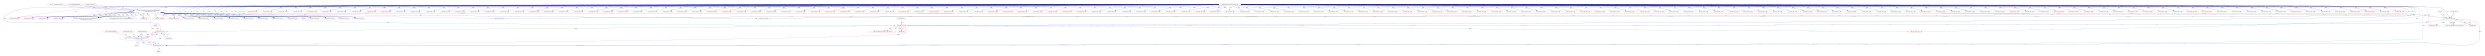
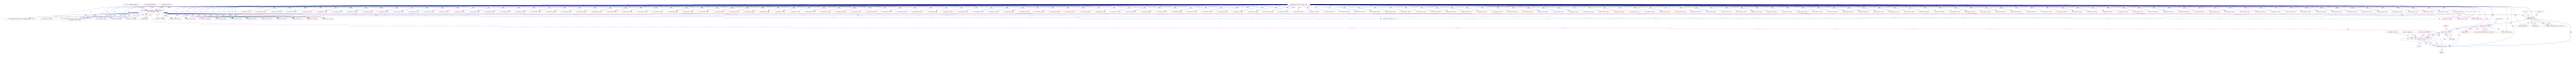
  digraph {
    fontname="Liberation Serif"
    node [color=gray40 fontname="Liberation Serif"]
    edge [arrowhead=onormal color=teal fontname="Liberation Serif"]
    n1 [color=red label="(Call,(const char *) tag)"]
    n2 [label="(Call,ThrowMSLException(OptionError,\"NoImagesDefined\",\n                (const char *) tag))"]
    n3 [label="(Identifier,tag)"]
    n4 [label="(MethodReturn,static void)"]
    n5 [label="(Block,)"]
    1000182 [color=red]
    n7 [color=red label="(Call,(const char *) tag)"]
    n8 [color=red label="(Identifier,tag)"]
    n9 [color=red label="(Call,(const char *) tag)"]
    n10 [color=red label="(Call,LocaleCompare((const char *) tag,\"border\"))"]
    n11 [label="(Call,(const char *) tag)"]
    n12 [color=red label="(Identifier,tag)"]
    n13 [color=red label="(Call,(const char *) tag)"]
    n14 [label="(Call,LocaleCompare((const char *) tag,\"blur\"))"]
    n15 [label="(Call,LogMagickEvent(CoderEvent,GetMagickModule(),\n    \"  SAX.startElement(%s\",tag))"]
    n16 [label="(Call,(const char *) tag)"]
    n17 [color=red label="(Call,(const char *) tag)"]
    n18 [color=red label="(Call,(const char *) tag)"]
    n19 [color=red label="(Identifier,tag)"]
    n20 [color=red label="(Call,(const char *) tag)"]
    n21 [label="(Call,(const char *) tag)"]
    n22 [label="(Call,(const char *) tag)"]
    n23 [label="(Call,(const char *) tag)"]
    n24 [label="(Call,(const char *) tag)"]
    n25 [color=red label="(Call,(const char *) tag)"]
    n26 [label="(Call,(const char *) tag)"]
    n27 [color=red label="(Call,(const char *) tag)"]
    n28 [color=red label="(Call,(const char *) tag)"]
    n29 [color=red label="(Call,(const char *) tag)"]
    n30 [color=red label="(Call,(const char *) tag)"]
    n31 [label="(Call,(const char *) tag)"]
    n32 [label="(Call,(const char *) tag)"]
    n33 [color=red label="(Call,(const char *) tag)"]
    n34 [label="(Call,(const char *) tag)"]
    n35 [label="(Call,LogMagickEvent(CoderEvent,GetMagickModule(),\"  )\"))"]
    n36 [label="(Call,(void) LogMagickEvent(CoderEvent,GetMagickModule(),\n    \"  SAX.startElement(%s\",tag))"]
    n37 [color=red label="(Call,(const char *) tag)"]
    n38 [label="(Call,(const char *) tag)"]
    n39 [color=red label="(MethodParameterIn,const xmlChar *tag)"]
    n40 [color=red label="(Call,(const char *) tag)"]
    n41 [color=red label="(Call,(const char *) tag)"]
    n42 [label="(Call,(const char *) tag)"]
    n43 [label="(Call,(const char *) tag)"]
    n44 [color=red label="(Call,(const char *) tag)"]
    n45 [color=red label="(Call,(const char *) tag)"]
    n46 [label="(Call,(const char *) tag)"]
    n47 [label="(Call,(const char *) tag)"]
    n48 [color=red label="(Call,(const char *) tag)"]
    n49 [color=red label="(Call,(const char *) tag)"]
    n50 [label="(Call,(const char *) tag)"]
    n51 [label="(Call,(const char *) tag)"]
    n52 [label="(Call,(const char *) tag)"]
    n53 [label="(Call,(const char *) tag)"]
    n54 [color=red label="(Call,(const char *) tag)"]
    n55 [label="(Call,(const char *) tag)"]
    n56 [color=red label="(Call,(const char *) tag)"]
    n57 [label="(Call,(const char *) tag)"]
    n58 [label="(Call,(const char *) tag)"]
    n59 [color=red label="(Call,(const char *) tag)"]
    n60 [color=red label="(Call,(const char *) tag)"]
    n61 [label="(Call,(const char *) tag)"]
    n62 [color=red label="(Call,(const char *) tag)"]
    n63 [color=red label="(Call,(const char *) tag)"]
    n64 [color=red label="(Call,(const char *) tag)"]
    n65 [color=red label="(Call,(const char *) tag)"]
    n66 [label="(Call,(const char *) tag)"]
    n67 [label="(Call,(const char *) tag)"]
    n68 [label="(Call,(const char *) tag)"]
    n69 [label="(Call,(const char *) tag)"]
    n70 [label="(Call,(const char *) tag)"]
    n71 [color=red label="(Call,(const char *) tag)"]
    n72 [color=red label="(Call,(const char *) tag)"]
    n73 [color=red label="(Call,(const char *) tag)"]
    n74 [color=red label="(Call,(const char *) tag)"]
    n75 [label="(Call,(const char *) tag)"]
    n76 [label="(Call,(const char *) tag)"]
    n77 [label="(Call,(const char *) tag)"]
    n78 [color=red label="(Call,(const char *) tag)"]
    n79 [color=red label="(Call,(const char *) tag)"]
    n80 [color=red label="(Call,(const char *) tag)"]
    n81 [color=red label="(Call,(const char *) tag)"]
    n82 [label="(Call,(const char *) tag)"]
    n83 [label="(Call,(const char *) tag)"]
    n84 [color=red label="(Call,(const char *) tag)"]
    n85 [label="(Call,(const char *) tag)"]
    n86 [color=red label="(Call,(const char *) tag)"]
    n87 [color=red label="(Call,(const char *) tag)"]
    n88 [label="(Call,(const char *) tag)"]
    n89 [label="(Call,(const char *) tag)"]
    n90 [color=red label="(Call,(const char *) tag)"]
    n91 [color=red label="(Call,(const char *) tag)"]
    n92 [color=red label="(Call,(const char *) tag)"]
    n93 [color=red label="(Call,(const char *) tag)"]
    n94 [color=red label="(Call,(const char *) tag)"]
    n95 [color=red label="(Call,(const char *) tag)"]
    n96 [color=red label="(Call,(const char *) tag)"]
    n97 [label="(Call,(const char *) tag)"]
    n98 [label="(Call,(const char *) tag)"]
    n99 [label="(Call,(const char *) tag)"]
    n100 [label="(Call,(const char *) tag)"]
    n101 [color=red label="(Call,(const char *) tag)"]
    n102 [label="(Call,(const char *) tag)"]
    n103 [label="(Call,(const char *) tag)"]
    n104 [color=red label="(Call,(const char *) tag)"]
    n105 [color=red label="(Call,(const char *) tag)"]
    n106 [label="(Call,(const char *) tag)"]
    n107 [label="(Call,(const char *) tag)"]
    n108 [label="(Call,(const char *) tag)"]
    n109 [label="(Call,(const char *) tag)"]
    n110 [label="(Call,(const char *) tag)"]
    n111 [label="(Call,(const char *) tag)"]
    n112 [label="(Call,(const char *) tag)"]
    n113 [label="(Call,(const char *) tag)"]
    n114 [label="(Call,(const char *) tag)"]
    n115 [color=red label="(Call,(const char *) tag)"]
    n116 [color=red label="(Call,(const char *) tag)"]
    n117 [label="(Call,(const char *) tag)"]
    n118 [color=red label="(Call,(const char *) tag)"]
    n119 [label="(Call,(const char *) tag)"]
    n120 [color=red label="(Call,(const char *) tag)"]
    n121 [color=red label="(Call,(const char *) tag)"]
    n122 [color=red label="(Call,(const char *) tag)"]
    n123 [color=red label="(Call,(const char *) tag)"]
    n124 [color=red label="(Call,(const char *) tag)"]
    n125 [label="(Call,(const char *) tag)"]
    n126 [label="(Call,(const char *) tag)"]
    n127 [label="(Call,(const char *) tag)"]
    n128 [label="(Call,(const char *) tag)"]
    n129 [color=red label="(Call,(const char *) tag)"]
    n130 [color=red label="(Call,(const char *) tag)"]
    n131 [color=red label="(Call,(const char *) tag)"]
    n132 [label="(Call,(const char *) tag)"]
    n133 [color=red label="(Call,(const char *) tag)"]
    n134 [color=red label="(Call,(const char *) tag)"]
    n135 [label="(Call,(const char *) tag)"]
    n136 [label="(Call,(const char *) tag)"]
    n137 [label="(Call,(const char *) tag)"]
    n138 [label="(Call,(const char *) tag)"]
    n139 [color=red label="(Call,(const char *) tag)"]
    n140 [color=red label="(Call,(const char *) tag)"]
    n141 [label="(Call,(const char *) tag)"]
    n142 [color=red label="(Call,(const char *) tag)"]
    n143 [label="(Call,(const char *) tag)"]
    n144 [label="(Call,(const char *) tag)"]
    n145 [color=red label="(Call,(const char *) tag)"]
    n146 [color=red label="(Call,(const char *) tag)"]
    n147 [label="(Call,(const char *) tag)"]
    n148 [color=red label="(Call,(const char *) tag)"]
    n149 [label="(Call,(const char *) tag)"]
    n150 [label="(Call,(const char *) tag)"]
    n151 [label="(Call,(const char *) tag)"]
    n152 [label="(Call,(const char *) tag)"]
    n153 [color=red label="(Call,(const char *) tag)"]
    n154 [color=red label="(Call,(const char *) tag)"]
    n155 [label="(Call,(const char *) tag)"]
    n156 [label="(Call,(const char *) tag)"]
    n157 [label="(Call,(const char *) tag)"]
    n158 [label="(Call,(const char *) tag)"]
    n159 [color=red label="(Call,(const char *) tag)"]
    n160 [label="(Call,(const char *) tag)"]
    n161 [label="(Call,(const char *) tag)"]
    n162 [color=red label="(Call,(const char *) tag)"]
    n163 [color=red label="(Call,(const char *) tag)"]
    n164 [color=red label="(Call,(const char *) tag)"]
    n165 [label="(Call,(const char *) tag)"]
    n166 [label="(Call,(const char *) tag)"]
    n167 [color=red label="(Call,(const char *) tag)"]
    n168 [color=red label="(Call,(const char *) tag)"]
    n169 [color=red label="(Call,(const char *) tag)"]
    n170 [label="(Call,(const char *) tag)"]
    n171 [color=red label="(Call,(const char *) tag)"]
    n172 [color=red label="(Call,(const char *) tag)"]
    n173 [label="(Call,(const char *) tag)"]
    n174 [label="(Call,(const char *) tag)"]
    n175 [label="(Call,(const char *) tag)"]
    n176 [label="(Call,(const char *) tag)"]
    n177 [label="(Call,(const char *) tag)"]
    n178 [color=red label="(Call,(const char *) tag)"]
    n179 [label="(Call,(const char *) tag)"]
    n180 [label="(Call,(const char *) tag)"]
    n181 [label="(Call,(const char *) tag)"]
    n182 [color=red label="(Call,(const char *) tag)"]
    n183 [color=red label="(Call,(const char *) tag)"]
    n184 [label="(Call,(const char *) tag)"]
    n185 [color=red label="(Call,(const char *) tag)"]
    n186 [label="(Literal,\"  SAX.startElement(%s\")"]
    n187 [color=red label="(Literal,\"blur\")"]
    n188 [label="(Literal,\"border\")"]
    n189 [color=red label="(ControlStructure,break;)"]
    n190 [color=red label="(Call,GetMagickModule())"]
    n191 [label="(Identifier,OptionError)"]
    n192 [color=red label="(Identifier,CoderEvent)"]
    n193 [color=red label="(Literal,\"NoImagesDefined\")"]
    1001991 [color=red]
-   1001970 [color=red]
    1001718 [color=red]
    n1 -> n2 [arrowhead=dot color=black label="AST: "]
    n1 -> n2 [arrowhead=diamond color=purple label="DDG: "]
    n1 -> n3 [label="CFG: "]
    n1 -> n4 [label="DDG: "]
    n2 -> n1 [arrowhead=dot color=purple label="CFG: "]
    n2 -> n4 [arrowhead=dot color=purple label="DDG: "]
    n2 -> n4 [arrowhead=diamond color=purple label="DDG: "]
    n2 -> n4 [color=blue label="DDG: "]
    n2 -> n5 [label="AST: "]
    n3 -> n1 [arrowhead=diamond color=blue label="AST: "]
    n4 -> 1000182 [label="AST: "]
    n7 -> n1 [arrowhead=dot label="DDG: "]
    n7 -> n4 [color=purple label="DDG: "]
    n7 -> n8 [arrowhead=dot color=black label="CFG: "]
    n7 -> n9 [arrowhead=dot label="DDG: "]
    n7 -> n10 [arrowhead=diamond color=purple label="AST: "]
    n7 -> n10 [arrowhead=dot label="DDG: "]
    n8 -> n7 [color=purple label="AST: "]
    n11 -> n4 [arrowhead=dot color=blue label="DDG: "]
    n11 -> n7 [color=blue label="DDG: "]
    n11 -> n12 [color=black label="CFG: "]
    n11 -> n13 [arrowhead=diamond label="DDG: "]
    n11 -> n14 [color=black label="AST: "]
    n11 -> n14 [arrowhead=dot color=black label="DDG: "]
    n12 -> n11 [color=blue label="AST: "]
    n15 -> n4 [color=purple label="DDG: "]
    n15 -> n11 [color=black label="DDG: "]
    n15 -> n16 [arrowhead=dot color=black label="DDG: "]
    n15 -> n17 [arrowhead=dot color=purple label="DDG: "]
    n15 -> n18 [arrowhead=diamond color=black label="DDG: "]
    n15 -> n19 [arrowhead=diamond color=black label="CFG: "]
    n15 -> n20 [color=blue label="DDG: "]
    n15 -> n21 [arrowhead=dot color=black label="DDG: "]
    n15 -> n22 [arrowhead=dot color=blue label="DDG: "]
    n15 -> n23 [arrowhead=dot color=purple label="DDG: "]
    n15 -> n24 [arrowhead=diamond color=blue label="DDG: "]
    n15 -> n25 [color=purple label="DDG: "]
    n15 -> n26 [arrowhead=diamond label="DDG: "]
    n15 -> n27 [label="DDG: "]
    n15 -> n28 [color=purple label="DDG: "]
    n15 -> n29 [arrowhead=dot color=black label="DDG: "]
    n15 -> n30 [arrowhead=dot label="DDG: "]
    n15 -> n31 [arrowhead=diamond color=black label="DDG: "]
    n15 -> n32 [arrowhead=diamond color=blue label="DDG: "]
    n15 -> n33 [arrowhead=diamond color=black label="DDG: "]
    n15 -> n34 [arrowhead=dot label="DDG: "]
    n15 -> n35 [arrowhead=diamond color=blue label="DDG: "]
    n15 -> n36 [arrowhead=dot color=blue label="AST: "]
    n15 -> n36 [label="DDG: "]
    n15 -> n36 [arrowhead=diamond color=black label="DDG: "]
    n15 -> n36 [arrowhead=dot color=purple label="DDG: "]
    n15 -> n36 [color=black label="DDG: "]
    n15 -> n37 [label="DDG: "]
    n15 -> n38 [arrowhead=diamond color=purple label="DDG: "]
    n19 -> n15 [arrowhead=diamond color=purple label="AST: "]
    n36 -> n15 [arrowhead=diamond label="CFG: "]
    n39 -> n1 [color=blue label="DDG: "]
    n39 -> n4 [arrowhead=diamond label="DDG: "]
    n39 -> n7 [color=blue label="DDG: "]
    n39 -> n9 [arrowhead=dot label="DDG: "]
    n39 -> n11 [arrowhead=dot color=black label="DDG: "]
    n39 -> n13 [color=purple label="DDG: "]
    n39 -> n15 [label="DDG: "]
    n39 -> n16 [arrowhead=dot color=black label="DDG: "]
    n39 -> n17 [arrowhead=dot color=purple label="DDG: "]
    n39 -> n18 [arrowhead=dot color=purple label="DDG: "]
    n39 -> n20 [arrowhead=diamond color=purple label="DDG: "]
    n39 -> n21 [arrowhead=diamond color=blue label="DDG: "]
    n39 -> n22 [color=black label="DDG: "]
    n39 -> n23 [arrowhead=diamond color=blue label="DDG: "]
    n39 -> n24 [arrowhead=dot label="DDG: "]
    n39 -> n25 [arrowhead=diamond color=purple label="DDG: "]
    n39 -> n26 [arrowhead=diamond color=blue label="DDG: "]
    n39 -> n27 [label="DDG: "]
    n39 -> n28 [arrowhead=diamond color=blue label="DDG: "]
    n39 -> n29 [color=black label="DDG: "]
    n39 -> n30 [color=purple label="DDG: "]
    n39 -> n31 [arrowhead=diamond label="DDG: "]
    n39 -> n32 [arrowhead=diamond color=blue label="DDG: "]
    n39 -> n33 [label="DDG: "]
    n39 -> n34 [arrowhead=dot color=black label="DDG: "]
    n39 -> n37 [label="DDG: "]
    n39 -> n38 [color=black label="DDG: "]
    n39 -> n40 [arrowhead=dot label="DDG: "]
    n39 -> n41 [color=black label="DDG: "]
    n39 -> n42 [arrowhead=diamond color=purple label="DDG: "]
    n39 -> n43 [arrowhead=diamond label="DDG: "]
    n39 -> n44 [color=purple label="DDG: "]
    n39 -> n45 [arrowhead=diamond color=blue label="DDG: "]
    n39 -> n46 [arrowhead=dot label="DDG: "]
    n39 -> n47 [arrowhead=dot color=black label="DDG: "]
    n39 -> n48 [arrowhead=diamond color=purple label="DDG: "]
    n39 -> n49 [arrowhead=diamond color=blue label="DDG: "]
    n39 -> n50 [arrowhead=dot color=blue label="DDG: "]
    n39 -> n51 [arrowhead=diamond label="DDG: "]
    n39 -> n52 [arrowhead=diamond color=purple label="DDG: "]
    n39 -> n53 [arrowhead=dot color=purple label="DDG: "]
    n39 -> n54 [arrowhead=dot label="DDG: "]
    n39 -> n55 [arrowhead=dot color=blue label="DDG: "]
    n39 -> n56 [arrowhead=dot color=purple label="DDG: "]
    n39 -> n57 [arrowhead=dot color=purple label="DDG: "]
    n39 -> n58 [arrowhead=dot color=purple label="DDG: "]
    n39 -> n59 [arrowhead=diamond color=blue label="DDG: "]
    n39 -> n60 [arrowhead=diamond label="DDG: "]
    n39 -> n61 [arrowhead=dot label="DDG: "]
    n39 -> n62 [arrowhead=dot label="DDG: "]
    n39 -> n63 [color=black label="DDG: "]
    n39 -> n64 [arrowhead=dot color=black label="DDG: "]
    n39 -> n65 [arrowhead=diamond color=purple label="DDG: "]
    n39 -> n66 [arrowhead=dot label="DDG: "]
    n39 -> n67 [label="DDG: "]
    n39 -> n68 [arrowhead=dot color=black label="DDG: "]
    n39 -> n69 [arrowhead=dot color=purple label="DDG: "]
    n39 -> n70 [arrowhead=dot color=black label="DDG: "]
    n39 -> n71 [color=black label="DDG: "]
    n39 -> n72 [color=black label="DDG: "]
    n39 -> n73 [arrowhead=diamond label="DDG: "]
    n39 -> n74 [arrowhead=dot color=blue label="DDG: "]
    n39 -> n75 [arrowhead=diamond color=black label="DDG: "]
    n39 -> n76 [color=purple label="DDG: "]
    n39 -> n77 [arrowhead=diamond color=black label="DDG: "]
    n39 -> n78 [color=blue label="DDG: "]
    n39 -> n79 [color=black label="DDG: "]
    n39 -> n80 [label="DDG: "]
    n39 -> n81 [color=purple label="DDG: "]
    n39 -> n82 [arrowhead=diamond color=blue label="DDG: "]
    n39 -> n83 [color=purple label="DDG: "]
    n39 -> n84 [label="DDG: "]
    n39 -> n85 [arrowhead=diamond label="DDG: "]
    n39 -> n86 [color=purple label="DDG: "]
    n39 -> n87 [arrowhead=dot label="DDG: "]
    n39 -> n88 [color=blue label="DDG: "]
    n39 -> n89 [color=blue label="DDG: "]
    n39 -> n90 [arrowhead=dot color=black label="DDG: "]
    n39 -> n91 [color=purple label="DDG: "]
    n39 -> n92 [arrowhead=diamond label="DDG: "]
    n39 -> n93 [color=purple label="DDG: "]
    n39 -> n94 [color=purple label="DDG: "]
    n39 -> n95 [label="DDG: "]
    n39 -> n96 [arrowhead=dot color=purple label="DDG: "]
    n39 -> n97 [color=black label="DDG: "]
    n39 -> n98 [arrowhead=dot color=blue label="DDG: "]
    n39 -> n99 [arrowhead=dot label="DDG: "]
    n39 -> n100 [arrowhead=diamond label="DDG: "]
    n39 -> n101 [arrowhead=dot color=blue label="DDG: "]
    n39 -> n102 [arrowhead=diamond color=purple label="DDG: "]
    n39 -> n103 [color=blue label="DDG: "]
    n39 -> n104 [arrowhead=dot label="DDG: "]
    n39 -> n105 [arrowhead=dot color=blue label="DDG: "]
    n39 -> n106 [arrowhead=dot color=blue label="DDG: "]
    n39 -> n107 [color=black label="DDG: "]
    n39 -> n108 [color=blue label="DDG: "]
    n39 -> n109 [color=black label="DDG: "]
    n39 -> n110 [color=black label="DDG: "]
    n39 -> n111 [color=purple label="DDG: "]
    n39 -> n112 [label="DDG: "]
    n39 -> n113 [arrowhead=dot color=blue label="DDG: "]
    n39 -> n114 [arrowhead=diamond color=black label="DDG: "]
    n39 -> n115 [arrowhead=dot label="DDG: "]
    n39 -> n116 [arrowhead=dot label="DDG: "]
    n39 -> n117 [label="DDG: "]
    n39 -> n118 [arrowhead=dot label="DDG: "]
    n39 -> n119 [arrowhead=diamond color=blue label="DDG: "]
    n39 -> n120 [color=black label="DDG: "]
    n39 -> n121 [arrowhead=dot color=blue label="DDG: "]
    n39 -> n122 [label="DDG: "]
    n39 -> n123 [arrowhead=diamond label="DDG: "]
    n39 -> n124 [color=purple label="DDG: "]
    n39 -> n125 [arrowhead=dot color=black label="DDG: "]
    n39 -> n126 [color=blue label="DDG: "]
    n39 -> n127 [arrowhead=diamond color=black label="DDG: "]
    n39 -> n128 [color=purple label="DDG: "]
    n39 -> n129 [label="DDG: "]
    n39 -> n130 [color=black label="DDG: "]
    n39 -> n131 [color=purple label="DDG: "]
    n39 -> n132 [label="DDG: "]
    n39 -> n133 [arrowhead=dot color=black label="DDG: "]
    n39 -> n134 [label="DDG: "]
    n39 -> n135 [arrowhead=diamond color=purple label="DDG: "]
    n39 -> n136 [arrowhead=dot color=black label="DDG: "]
    n39 -> n137 [label="DDG: "]
    n39 -> n138 [arrowhead=dot label="DDG: "]
    n39 -> n139 [arrowhead=diamond color=black label="DDG: "]
    n39 -> n140 [color=purple label="DDG: "]
    n39 -> n141 [arrowhead=dot label="DDG: "]
    n39 -> n142 [arrowhead=diamond color=purple label="DDG: "]
    n39 -> n143 [arrowhead=diamond label="DDG: "]
    n39 -> n144 [color=blue label="DDG: "]
    n39 -> n145 [arrowhead=diamond color=black label="DDG: "]
    n39 -> n146 [arrowhead=diamond color=black label="DDG: "]
    n39 -> n147 [arrowhead=dot color=blue label="DDG: "]
    n39 -> n148 [arrowhead=dot color=blue label="DDG: "]
    n39 -> n149 [color=black label="DDG: "]
    n39 -> n150 [color=blue label="DDG: "]
    n39 -> n151 [arrowhead=dot label="DDG: "]
    n39 -> n152 [arrowhead=dot label="DDG: "]
    n39 -> n153 [arrowhead=dot color=black label="DDG: "]
    n39 -> n154 [arrowhead=dot label="DDG: "]
    n39 -> n155 [arrowhead=dot color=black label="DDG: "]
    n39 -> n156 [arrowhead=diamond color=black label="DDG: "]
    n39 -> n157 [label="DDG: "]
    n39 -> n158 [label="DDG: "]
    n39 -> n159 [color=purple label="DDG: "]
    n39 -> n160 [arrowhead=dot color=black label="DDG: "]
    n39 -> n161 [color=black label="DDG: "]
    n39 -> n162 [arrowhead=dot color=blue label="DDG: "]
    n39 -> n163 [color=purple label="DDG: "]
    n39 -> n164 [color=black label="DDG: "]
    n39 -> n165 [color=blue label="DDG: "]
    n39 -> n166 [arrowhead=dot color=black label="DDG: "]
    n39 -> n167 [arrowhead=diamond label="DDG: "]
    n39 -> n168 [color=black label="DDG: "]
    n39 -> n169 [arrowhead=dot color=purple label="DDG: "]
    n39 -> n170 [arrowhead=dot color=black label="DDG: "]
    n39 -> n171 [label="DDG: "]
    n39 -> n172 [arrowhead=diamond color=purple label="DDG: "]
    n39 -> n173 [color=blue label="DDG: "]
    n39 -> n174 [label="DDG: "]
    n39 -> n175 [arrowhead=diamond color=purple label="DDG: "]
    n39 -> n176 [arrowhead=diamond color=blue label="DDG: "]
    n39 -> n177 [arrowhead=dot color=black label="DDG: "]
    n39 -> n178 [color=blue label="DDG: "]
    n39 -> n179 [color=blue label="DDG: "]
    n39 -> n180 [arrowhead=dot color=black label="DDG: "]
    n39 -> n181 [color=purple label="DDG: "]
    n39 -> n182 [arrowhead=diamond label="DDG: "]
    n39 -> n183 [arrowhead=dot color=black label="DDG: "]
    n39 -> n184 [arrowhead=dot color=blue label="DDG: "]
    n39 -> n185 [arrowhead=diamond color=purple label="DDG: "]
    n186 -> n15 [arrowhead=diamond color=black label="AST: "]
    n187 -> n11 [arrowhead=diamond color=black label="CFG: "]
    n188 -> n7 [arrowhead=dot label="CFG: "]
    n189 -> n2 [arrowhead=dot label="CFG: "]
    n190 -> n15 [color=blue label="AST: "]
    n191 -> n2 [arrowhead=diamond color=black label="AST: "]
    n192 -> n15 [arrowhead=dot color=black label="AST: "]
    n193 -> n2 [color=blue label="AST: "]
    1001991 -> n1 [color=purple label="AST: "]
-   1001970 -> n7 [arrowhead=dot label="AST: "]
    1001718 -> n11 [arrowhead=diamond color=black label="AST: "]
  }
